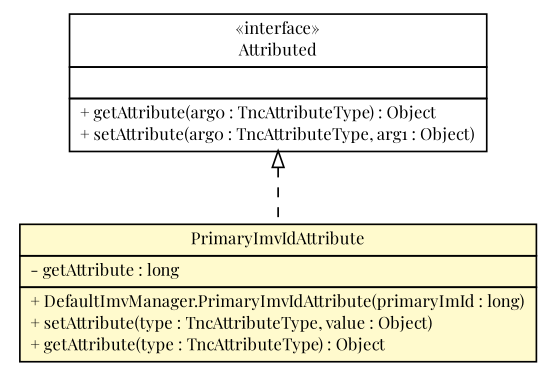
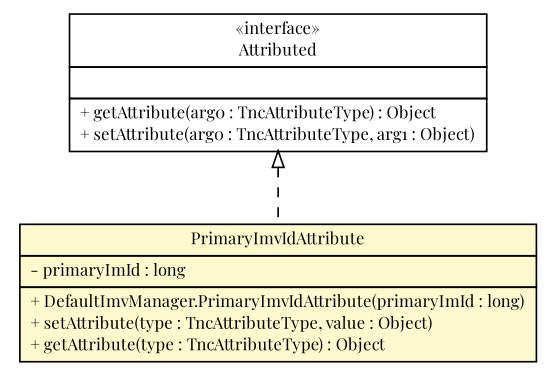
  digraph {
    nodesep=0.25
    ranksep=0.5
    fontname="Playfair Display"
    node [fontcolor=black fontname="Playfair Display" fontsize=10.0 shape=plaintext]
-   n1 [label=<<table title="de.hsbremen.tc.tnc.tnccs.im.manager.simple.DefaultImvManager.PrimaryImvIdAttribute" border="0" cellborder="1" cellspacing="0" cellpadding="2" port="p" bgcolor="lemonChiffon" href="./DefaultImvManager.PrimaryImvIdAttribute.html"> 		<tr><td><table border="0" cellspacing="0" cellpadding="1"> <tr><td align="center" balign="center"> PrimaryImvIdAttribute </td></tr> 		</table></td></tr> 		<tr><td><table border="0" cellspacing="0" cellpadding="1"> <tr><td align="left" balign="left"> - getAttribute : long </td></tr> 		</table></td></tr> 		<tr><td><table border="0" cellspacing="0" cellpadding="1"> <tr><td align="left" balign="left"> + DefaultImvManager.PrimaryImvIdAttribute(primaryImId : long) </td></tr> <tr><td align="left" balign="left"> + setAttribute(type : TncAttributeType, value : Object) </td></tr> <tr><td align="left" balign="left"> + getAttribute(type : TncAttributeType) : Object </td></tr> 		</table></td></tr> 		</table>>]
+   n1 [label=<<table title="de.hsbremen.tc.tnc.tnccs.im.manager.simple.DefaultImvManager.PrimaryImvIdAttribute" border="0" cellborder="1" cellspacing="0" cellpadding="2" port="p" bgcolor="lemonChiffon" href="./DefaultImvManager.PrimaryImvIdAttribute.html"> 		<tr><td><table border="0" cellspacing="0" cellpadding="1"> <tr><td align="center" balign="center"> PrimaryImvIdAttribute </td></tr> 		</table></td></tr> 		<tr><td><table border="0" cellspacing="0" cellpadding="1"> <tr><td align="left" balign="left"> - primaryImId : long </td></tr> 		</table></td></tr> 		<tr><td><table border="0" cellspacing="0" cellpadding="1"> <tr><td align="left" balign="left"> + DefaultImvManager.PrimaryImvIdAttribute(primaryImId : long) </td></tr> <tr><td align="left" balign="left"> + setAttribute(type : TncAttributeType, value : Object) </td></tr> <tr><td align="left" balign="left"> + getAttribute(type : TncAttributeType) : Object </td></tr> 		</table></td></tr> 		</table>>]
    n2 [label=<<table title="de.hsbremen.tc.tnc.attribute.Attributed" border="0" cellborder="1" cellspacing="0" cellpadding="2" port="p" href="http://java.sun.com/j2se/1.4.2/docs/api/de/hsbremen/tc/tnc/attribute/Attributed.html"> 		<tr><td><table border="0" cellspacing="0" cellpadding="1"> <tr><td align="center" balign="center"> &#171;interface&#187; </td></tr> <tr><td align="center" balign="center"> Attributed </td></tr> 		</table></td></tr> 		<tr><td><table border="0" cellspacing="0" cellpadding="1"> <tr><td align="left" balign="left">  </td></tr> 		</table></td></tr> 		<tr><td><table border="0" cellspacing="0" cellpadding="1"> <tr><td align="left" balign="left"> + getAttribute(arg0 : TncAttributeType) : Object </td></tr> <tr><td align="left" balign="left"> + setAttribute(arg0 : TncAttributeType, arg1 : Object) </td></tr> 		</table></td></tr> 		</table>>]
    n2 -> n1 [arrowtail=empty dir=back fontname="Playfair Display" fontsize=10 headport=p labelfontname=Helvetica labelfontsize=10 style=dashed tailport=p]
  }
